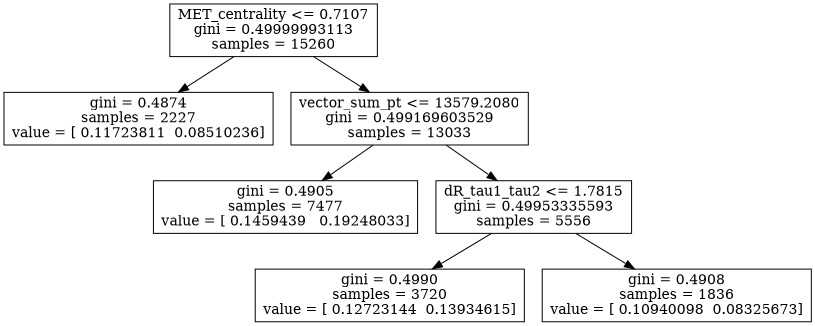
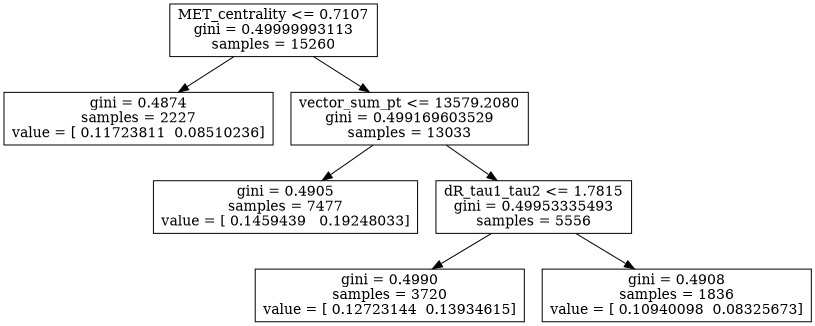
  digraph {
    node [shape=box]
    n1 [label="MET_centrality <= 0.7107\ngini = 0.49999993113\nsamples = 15260"]
    n2 [label="gini = 0.4874\nsamples = 2227\nvalue = [ 0.11723811  0.08510236]"]
    n3 [label="vector_sum_pt <= 13579.2080\ngini = 0.499169603529\nsamples = 13033"]
    n4 [label="gini = 0.4905\nsamples = 7477\nvalue = [ 0.1459439   0.19248033]"]
-   n5 [label="dR_tau1_tau2 <= 1.7815\ngini = 0.49953335593\nsamples = 5556"]
+   n5 [label="dR_tau1_tau2 <= 1.7815\ngini = 0.49953335493\nsamples = 5556"]
    n6 [label="gini = 0.4990\nsamples = 3720\nvalue = [ 0.12723144  0.13934615]"]
    n7 [label="gini = 0.4908\nsamples = 1836\nvalue = [ 0.10940098  0.08325673]"]
    n1 -> n2
    n1 -> n3
    n3 -> n4
    n3 -> n5
    n5 -> n6
    n5 -> n7
  }
